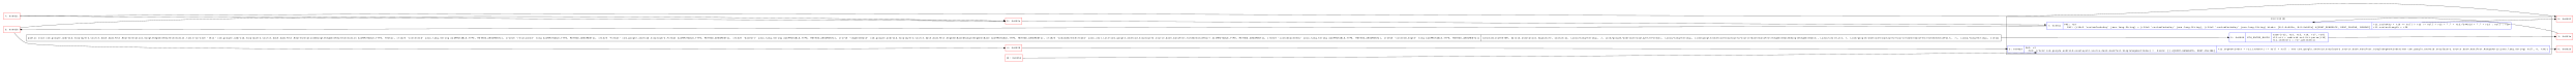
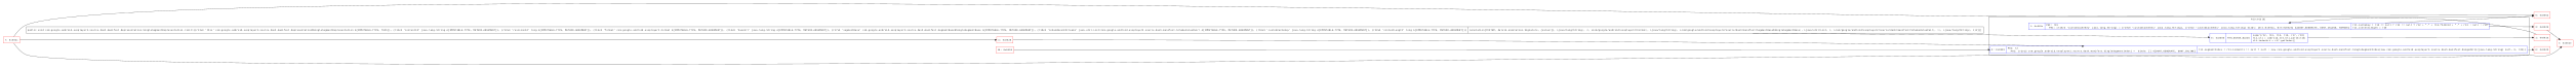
  digraph {
    fontname="Liberation Mono"
    rankdir=LR
    node [color=red fontname="Liberation Mono" shape=record]
    edge [fontname="Liberation Mono"]
    n1 [color=blue label="{0\:\ 0x0000|MTH_ENTER_BLOCK\l|super(r12, r13, r15, r16, r17, r18)\lr11.uri = android.net.Uri.parse(r16)\lr11.indexUri = r17.getIndex()\l}"]
    n2 [color=blue label="{2\:\ 0x001c|PHI: r19 \l  PHI: (r19v3 'customCacheKey' java.lang.String) = (r19v0 'customCacheKey' java.lang.String), (r19v2 'customCacheKey' java.lang.String) binds: [B:1:0x001a, B:8:0x002e] A[DONT_GENERATE, DONT_INLINE, REMOVE]\l|r11.cacheKey = r19 == null ? r12 != null ? r12 + \".\" + r15.f2443id + \".\" + r13 : null : r19\lr11.contentLength = r20\l}"]
    n3 [color=blue label="{5\:\ 0x0029|PHI: r2 \l  PHI: (r2v12 com.google.android.exoplayer2.source.dash.manifest.SingleSegmentIndex) =  binds: [] A[DONT_GENERATE, DONT_INLINE]\l|r11.segmentIndex = r11.indexUri != null ? null : new com.google.android.exoplayer2.source.dash.manifest.SingleSegmentIndex(new com.google.android.exoplayer2.source.dash.manifest.RangedUri((java.lang.String) null, 0, r20))\l}"]
    n4 [label="{1\:\ 0x001a}"]
    n5 [label="{3\:\ 0x0026}"]
    n6 [label="{9\:\ 0x0052}"]
    n7 [label="{6\:\ 0x002b}"]
    n8 [label="{4\:\ 0x0028}"]
    n9 [label="{8\:\ 0x002e}"]
    n10 [label="{7\:\ 0x002c}"]
    n11 [label="{10\:\ 0x0055}"]
    n12 [label="{public void com.google.android.exoplayer2.source.dash.manifest.Representation.SingleSegmentRepresentation.\<init\>((r11v0 'this' com.google.android.exoplayer2.source.dash.manifest.Representation$SingleSegmentRepresentation A[IMMUTABLE_TYPE, THIS]), (r12v0 'contentId' java.lang.String A[IMMUTABLE_TYPE, METHOD_ARGUMENT]), (r13v0 'revisionId' long A[IMMUTABLE_TYPE, METHOD_ARGUMENT]), (r15v0 'format' com.google.android.exoplayer2.Format A[IMMUTABLE_TYPE, METHOD_ARGUMENT]), (r16v0 'baseUrl' java.lang.String A[IMMUTABLE_TYPE, METHOD_ARGUMENT]), (r17v0 'segmentBase' com.google.android.exoplayer2.source.dash.manifest.SegmentBase$SingleSegmentBase A[IMMUTABLE_TYPE, METHOD_ARGUMENT]), (r18v0 'inbandEventStreams' java.util.List\<com.google.android.exoplayer2.source.dash.manifest.SchemeValuePair\> A[IMMUTABLE_TYPE, METHOD_ARGUMENT]), (r19v0 'customCacheKey' java.lang.String A[IMMUTABLE_TYPE, METHOD_ARGUMENT]), (r20v0 'contentLength' long A[IMMUTABLE_TYPE, METHOD_ARGUMENT]))  | Annotation[SYSTEM, dalvik.annotation.Signature, \{value=[(, Ljava\/lang\/String;, J, Lcom\/google\/android\/exoplayer2\/Format;, Ljava\/lang\/String;, Lcom\/google\/android\/exoplayer2\/source\/dash\/manifest\/SegmentBase$SingleSegmentBase;, Ljava\/util\/List, \<, Lcom\/google\/android\/exoplayer2\/source\/dash\/manifest\/SchemeValuePair;, \>;, Ljava\/lang\/String;, J)V]\}]\l}" color=""]
    subgraph cluster_1 {
      label="R(3:0|2|5)"
      n1
      n2
      n3
    }
    n1 -> n4
    n2 -> n5
    n2 -> n6
    n3 -> n7
    n4 -> n2
-   n5 -> n8
+   n10 -> n8
    n5 -> n9
    n8 -> n3
-   n9 -> n2
    n10 -> n6
    n10 -> n9
    n11 -> n3
    n12 -> n1
  }
